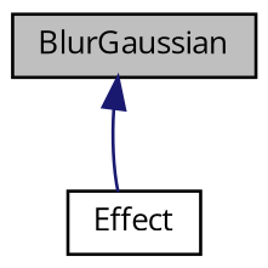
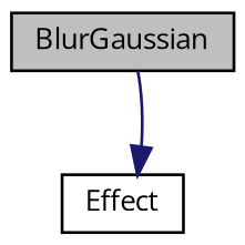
  digraph {
    fontname="Open Sans"
    node [color=black fontname="Open Sans" fontsize=10 shape=record style=filled]
    n1 [fillcolor=grey75 fontcolor=black height=0.2 label=BlurGaussian width=0.4]
    n2 [fillcolor=white height=0.2 label=Effect width=0.4]
-   n1 -> n2 [color=midnightblue dir=back fontname="Open Sans" fontsize=10 labelfontname=Helvetica labelfontsize=10 style=solid]
+   n2 -> n1 [color=midnightblue dir=back fontname="Open Sans" fontsize=10 labelfontname=Helvetica labelfontsize=10 style=solid]
  }
